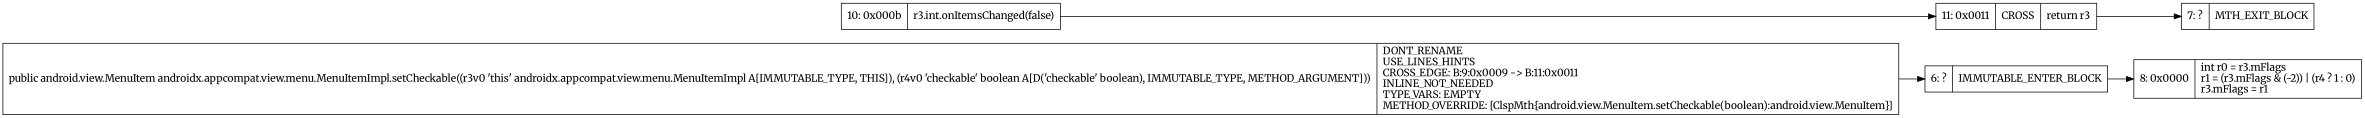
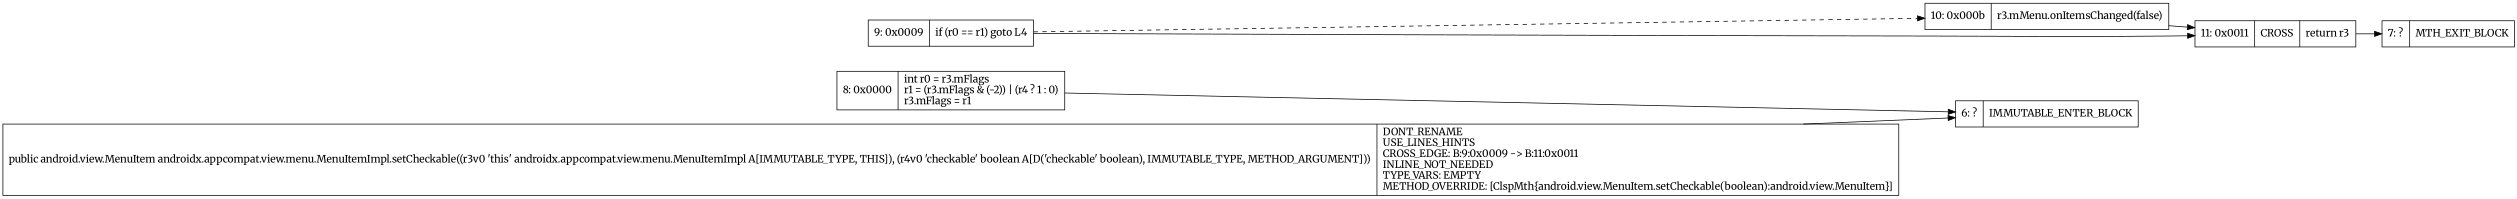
  digraph {
    fontname=Merriweather
    rankdir=LR
    node [fontname=Merriweather shape=record]
    edge [fontname=Merriweather]
    n1 [label="{6\:\ ?|IMMUTABLE_ENTER_BLOCK\l}"]
    n2 [label="{8\:\ 0x0000|int r0 = r3.mFlags\lr1 = (r3.mFlags & (\-2)) \| (r4 ? 1 : 0)\lr3.mFlags = r1\l}"]
-   n4 [label="{10\:\ 0x000b|r3.int.onItemsChanged(false)\l}"]
+   n3 [label="{9\:\ 0x0009|if (r0 == r1) goto L4\l}"]
+   n4 [label="{10\:\ 0x000b|r3.mMenu.onItemsChanged(false)\l}"]
    n5 [label="{11\:\ 0x0011|CROSS\l|return r3\l}"]
    n6 [label="{7\:\ ?|MTH_EXIT_BLOCK\l}"]
    n7 [label="{public android.view.MenuItem androidx.appcompat.view.menu.MenuItemImpl.setCheckable((r3v0 'this' androidx.appcompat.view.menu.MenuItemImpl A[IMMUTABLE_TYPE, THIS]), (r4v0 'checkable' boolean A[D('checkable' boolean), IMMUTABLE_TYPE, METHOD_ARGUMENT]))  | DONT_RENAME\lUSE_LINES_HINTS\lCROSS_EDGE: B:9:0x0009 \-\> B:11:0x0011\lINLINE_NOT_NEEDED\lTYPE_VARS: EMPTY\lMETHOD_OVERRIDE: [ClspMth\{android.view.MenuItem.setCheckable(boolean):android.view.MenuItem\}]\l}"]
-   n1 -> n2
+   n2 -> n1
+   n3 -> n4 [style=dashed]
+   n3 -> n5
    n4 -> n5
    n5 -> n6
    n7 -> n1
  }
